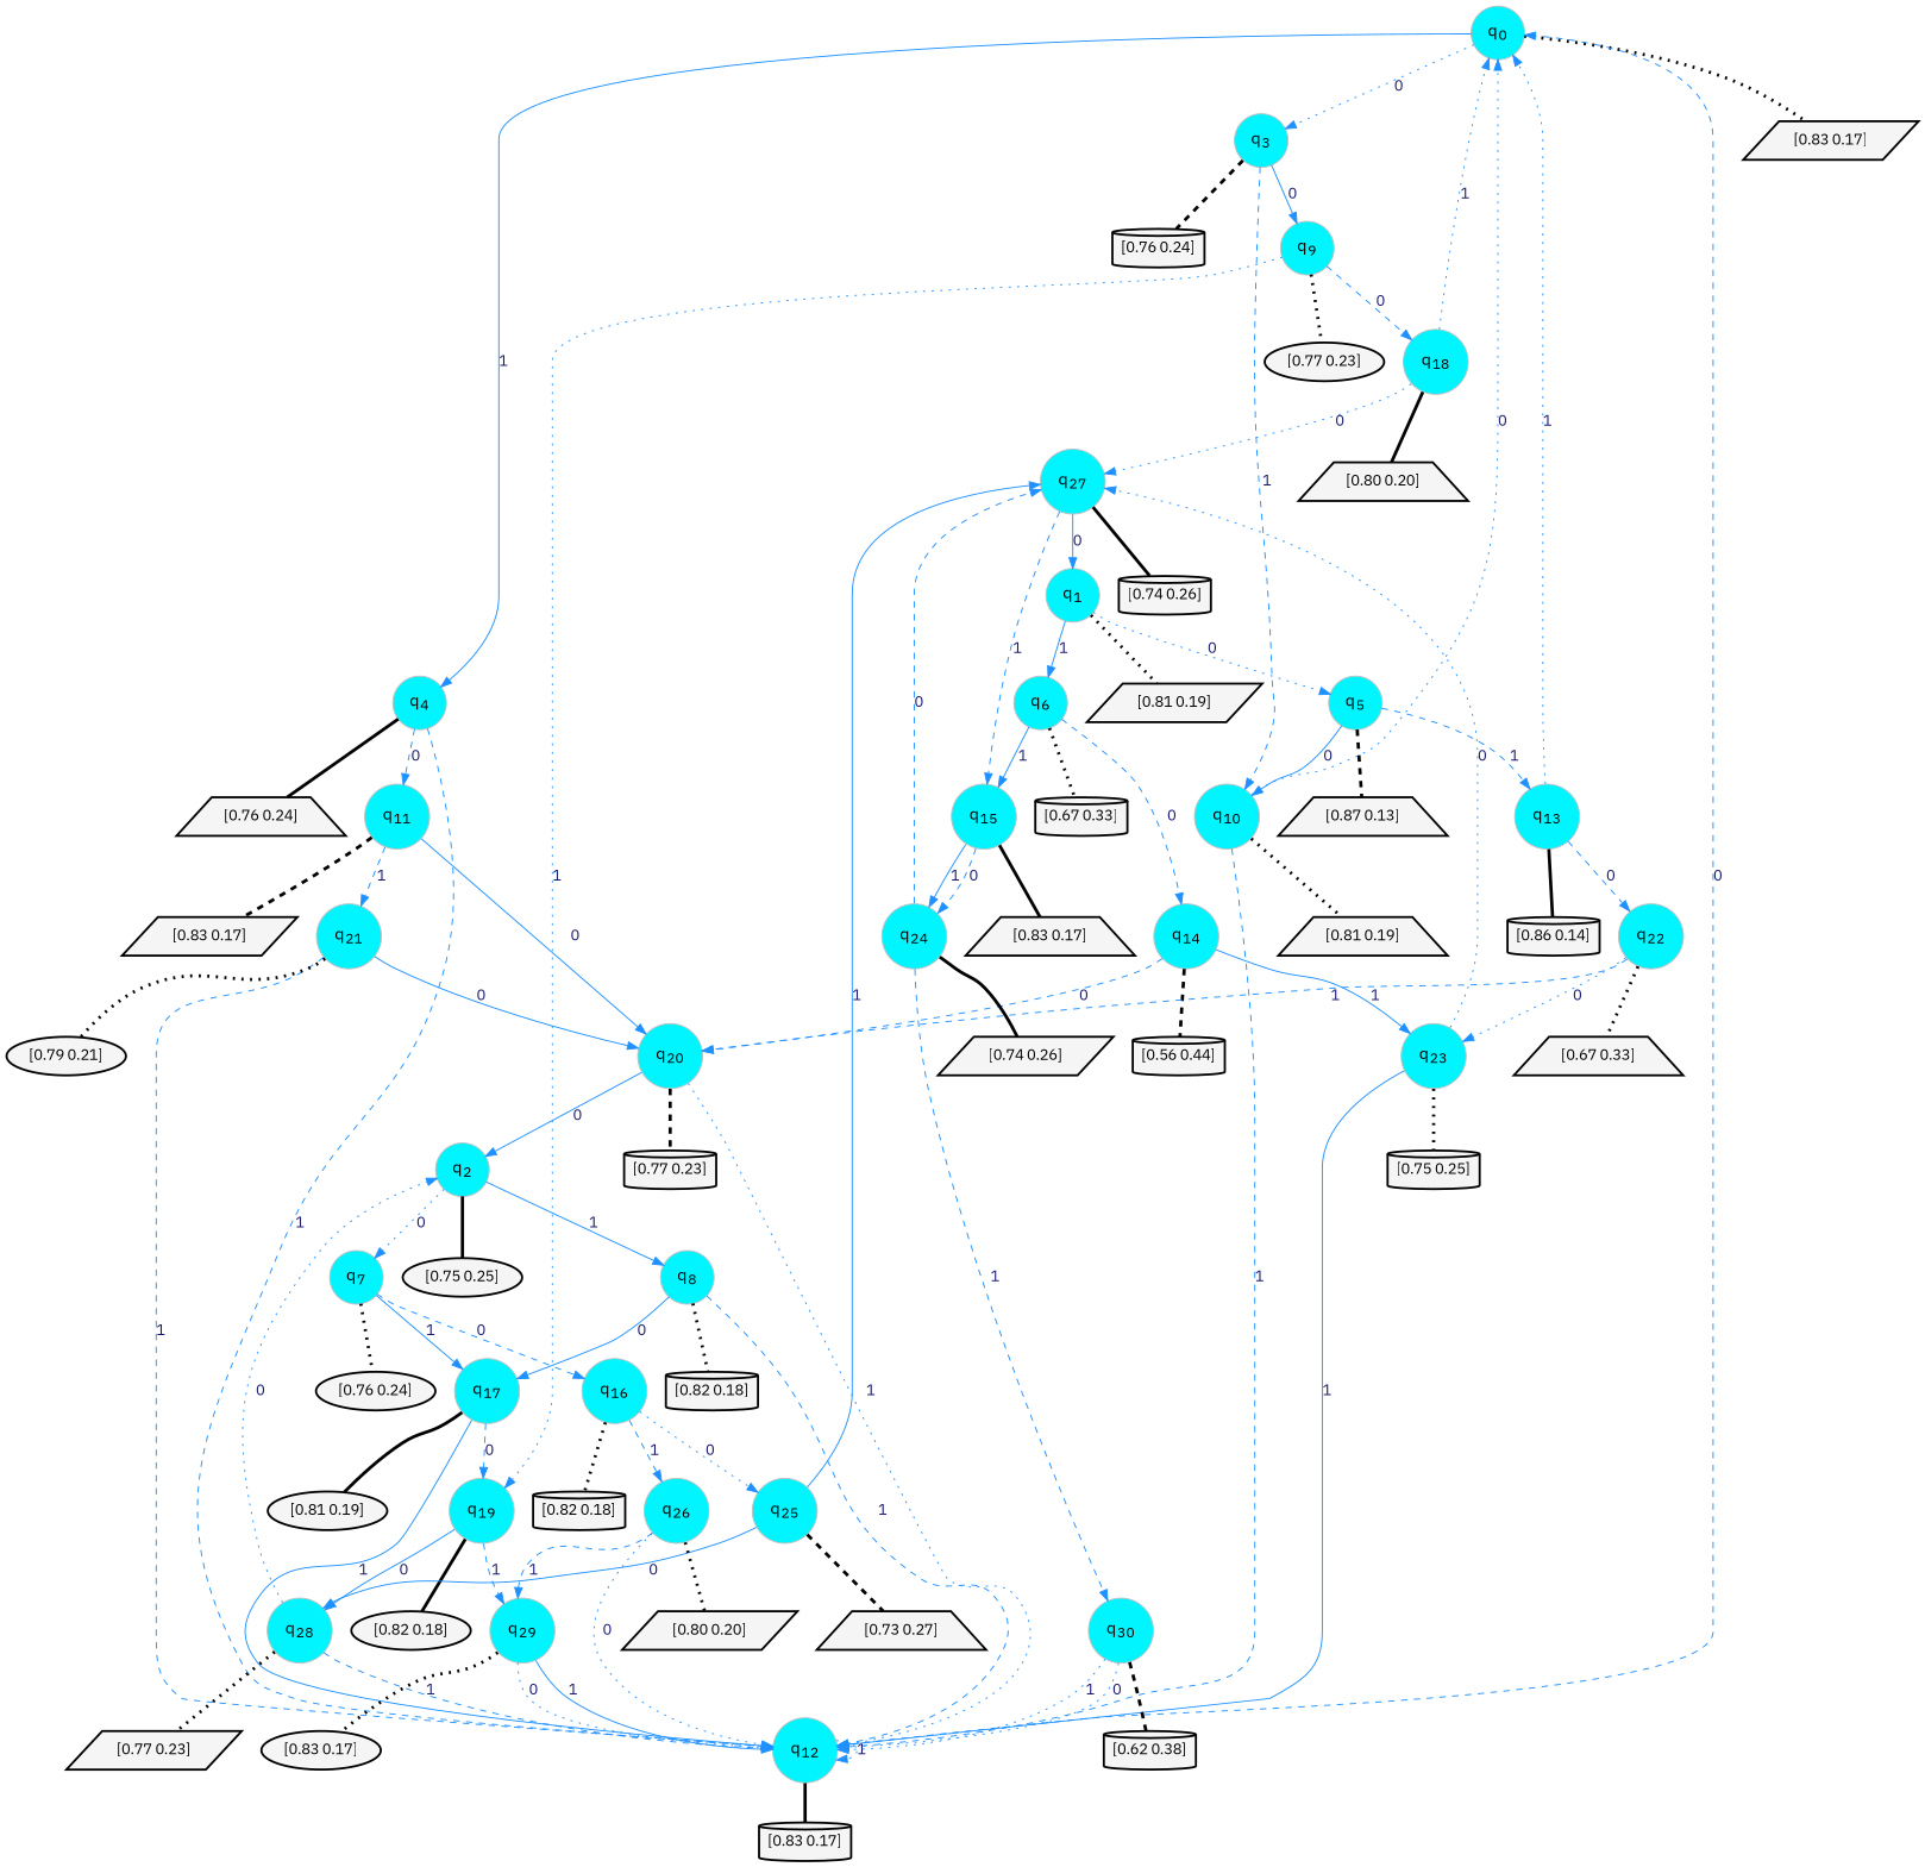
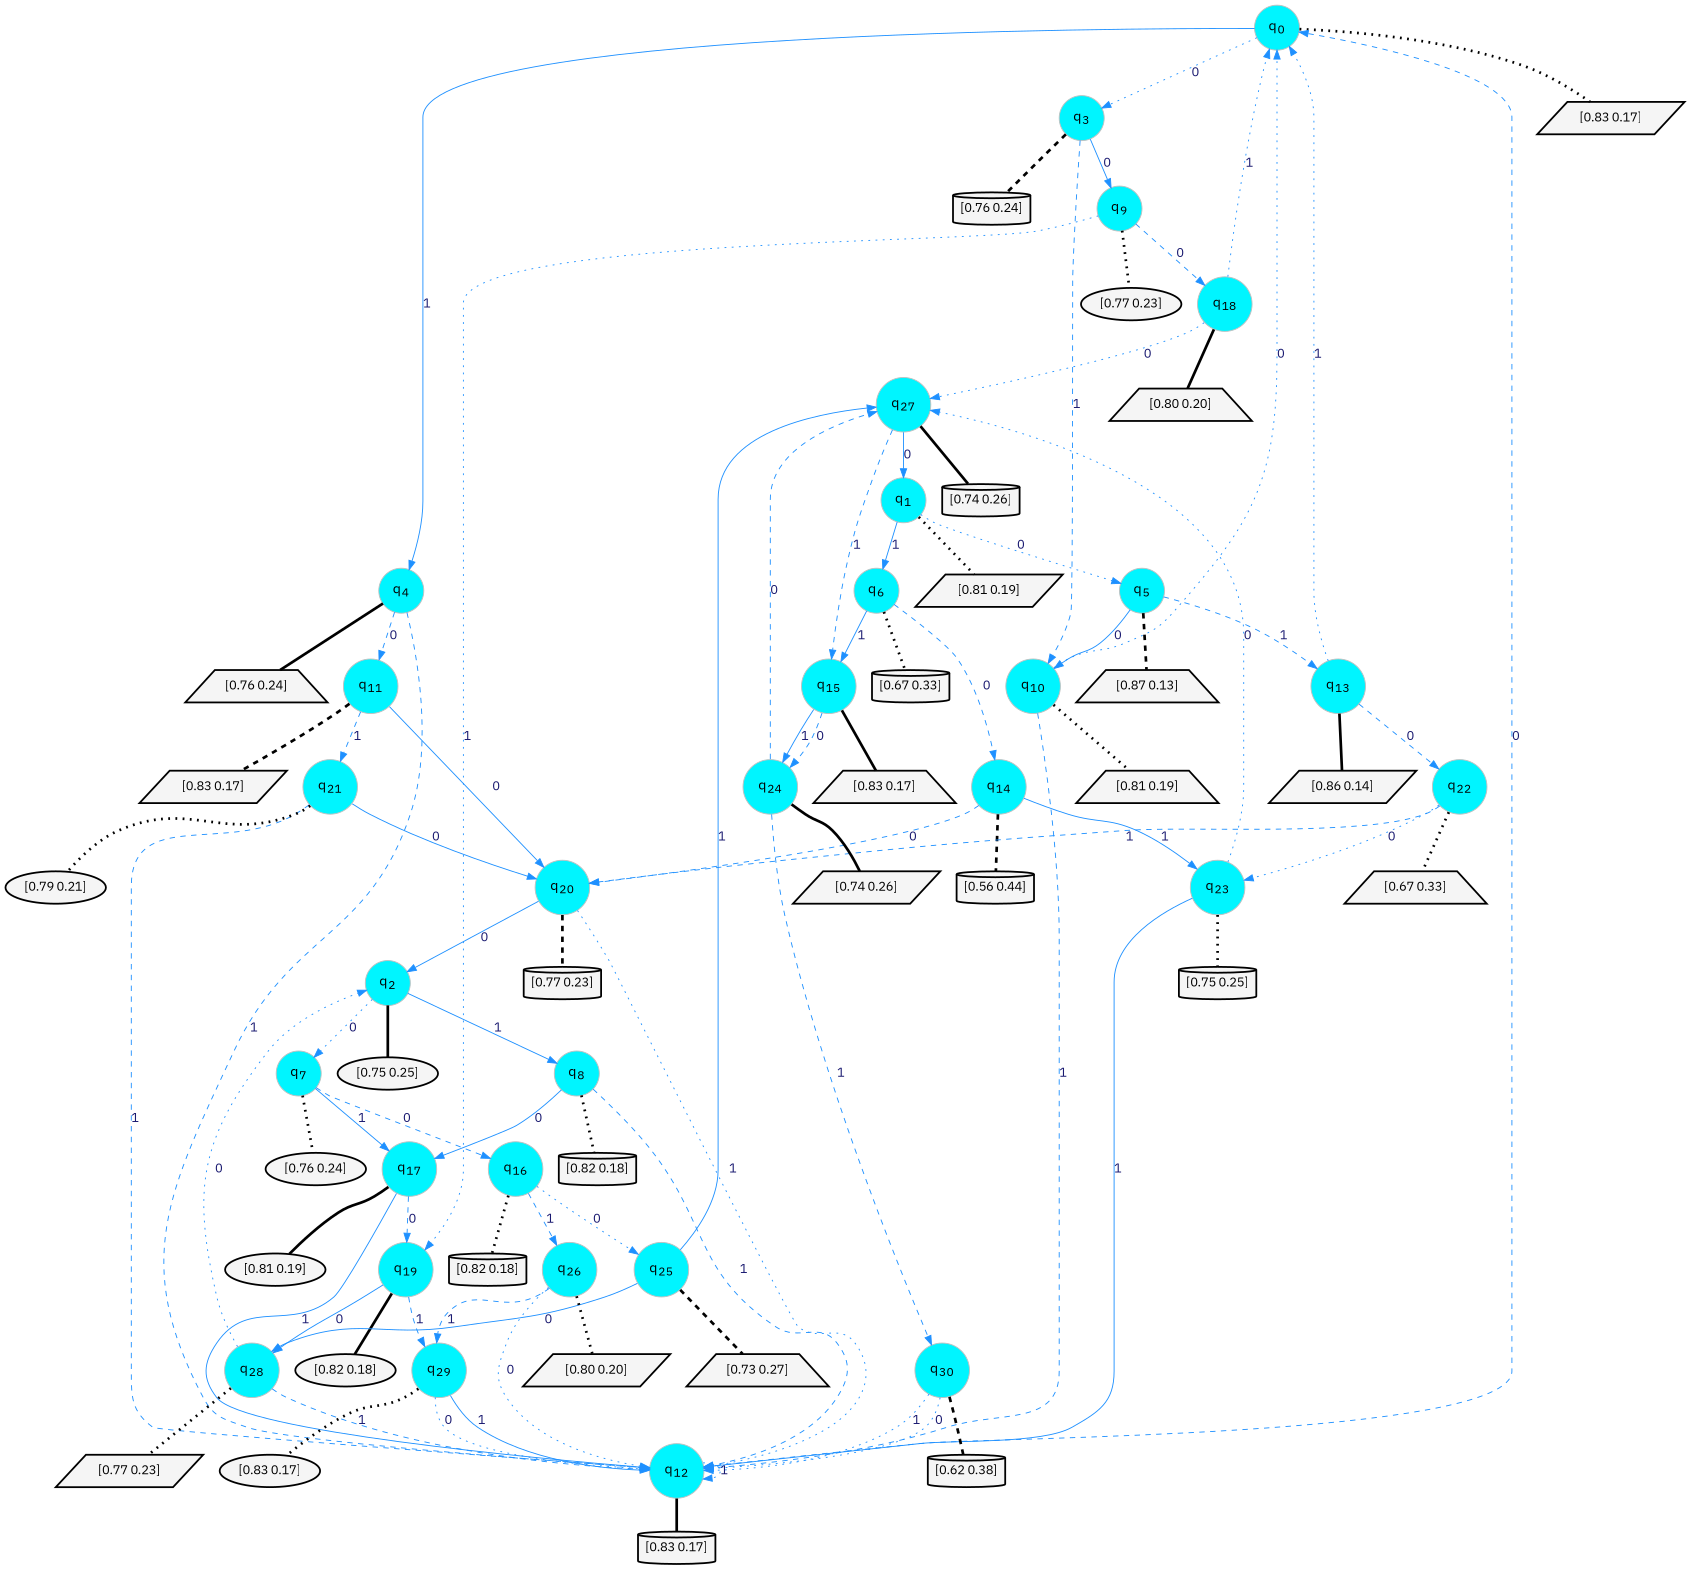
  digraph {
    fontname="IBM Plex Sans"
    rankdir=TD
    node [color=gray fillcolor=turquoise1 fontcolor=black fontname="IBM Plex Sans" fontsize=16 fontweight=bold shape=circle style=filled]
    edge [arrowsize=1 color=dodgerblue1 fontcolor=midnightblue fontname="IBM Plex Sans" fontweight=bold penwidth=1 style=dotted weight=20]
    n1 [label=<q<SUB>0</SUB>>]
    n2 [label=<q<SUB>3</SUB>>]
    n3 [label=<q<SUB>4</SUB>>]
    n4 [color=black fillcolor=whitesmoke fontsize=14 label="[0.83 0.17]" penwidth=2 shape=parallelogram]
    n5 [label=<q<SUB>9</SUB>>]
    n6 [label=<q<SUB>10</SUB>>]
    n7 [color=black fillcolor=whitesmoke fontsize=14 label="[0.76 0.24]" penwidth=2 shape=cylinder]
    n8 [label=<q<SUB>11</SUB>>]
    n9 [label=<q<SUB>12</SUB>>]
    n10 [color=black fillcolor=whitesmoke fontsize=14 label="[0.76 0.24]" penwidth=2 shape=trapezium]
    n11 [label=<q<SUB>1</SUB>>]
    n12 [label=<q<SUB>5</SUB>>]
    n13 [label=<q<SUB>6</SUB>>]
    n14 [color=black fillcolor=whitesmoke fontsize=14 label="[0.81 0.19]" penwidth=2 shape=parallelogram]
    n15 [label=<q<SUB>13</SUB>>]
    n16 [color=black fillcolor=whitesmoke fontsize=14 label="[0.87 0.13]" penwidth=2 shape=trapezium]
    n17 [label=<q<SUB>14</SUB>>]
    n18 [label=<q<SUB>15</SUB>>]
    n19 [color=black fillcolor=whitesmoke fontsize=14 label="[0.67 0.33]" penwidth=2 shape=cylinder]
    n20 [label=<q<SUB>2</SUB>>]
    n21 [label=<q<SUB>7</SUB>>]
    n22 [label=<q<SUB>8</SUB>>]
    n23 [color=black fillcolor=whitesmoke fontsize=14 label="[0.75 0.25]" penwidth=2 shape=ellipse]
    n24 [label=<q<SUB>16</SUB>>]
    n25 [label=<q<SUB>17</SUB>>]
    n26 [color=black fillcolor=whitesmoke fontsize=14 label="[0.76 0.24]" penwidth=2 shape=ellipse]
    n27 [color=black fillcolor=whitesmoke fontsize=14 label="[0.82 0.18]" penwidth=2 shape=cylinder]
    n28 [label=<q<SUB>18</SUB>>]
    n29 [label=<q<SUB>19</SUB>>]
    n30 [color=black fillcolor=whitesmoke fontsize=14 label="[0.77 0.23]" penwidth=2 shape=ellipse]
    n31 [color=black fillcolor=whitesmoke fontsize=14 label="[0.81 0.19]" penwidth=2 shape=trapezium]
    n32 [label=<q<SUB>20</SUB>>]
    n33 [label=<q<SUB>21</SUB>>]
    n34 [color=black fillcolor=whitesmoke fontsize=14 label="[0.83 0.17]" penwidth=2 shape=parallelogram]
    n35 [color=black fillcolor=whitesmoke fontsize=14 label="[0.83 0.17]" penwidth=2 shape=cylinder]
    n36 [label=<q<SUB>22</SUB>>]
-   n37 [color=black fillcolor=whitesmoke fontsize=14 label="[0.86 0.14]" penwidth=2 shape=cylinder]
+   n37 [color=black fillcolor=whitesmoke fontsize=14 label="[0.86 0.14]" penwidth=2 shape=parallelogram]
    n38 [label=<q<SUB>23</SUB>>]
    n39 [color=black fillcolor=whitesmoke fontsize=14 label="[0.56 0.44]" penwidth=2 shape=cylinder]
    n40 [label=<q<SUB>24</SUB>>]
    n41 [color=black fillcolor=whitesmoke fontsize=14 label="[0.83 0.17]" penwidth=2 shape=trapezium]
    n42 [label=<q<SUB>25</SUB>>]
    n43 [label=<q<SUB>26</SUB>>]
    n44 [color=black fillcolor=whitesmoke fontsize=14 label="[0.82 0.18]" penwidth=2 shape=cylinder]
    n45 [color=black fillcolor=whitesmoke fontsize=14 label="[0.81 0.19]" penwidth=2 shape=ellipse]
    n46 [label=<q<SUB>27</SUB>>]
    n47 [color=black fillcolor=whitesmoke fontsize=14 label="[0.80 0.20]" penwidth=2 shape=trapezium]
    n48 [label=<q<SUB>28</SUB>>]
    n49 [label=<q<SUB>29</SUB>>]
    n50 [color=black fillcolor=whitesmoke fontsize=14 label="[0.82 0.18]" penwidth=2 shape=ellipse]
    n51 [color=black fillcolor=whitesmoke fontsize=14 label="[0.77 0.23]" penwidth=2 shape=cylinder]
    n52 [color=black fillcolor=whitesmoke fontsize=14 label="[0.79 0.21]" penwidth=2 shape=ellipse]
    n53 [color=black fillcolor=whitesmoke fontsize=14 label="[0.67 0.33]" penwidth=2 shape=trapezium]
    n54 [color=black fillcolor=whitesmoke fontsize=14 label="[0.75 0.25]" penwidth=2 shape=cylinder]
    n55 [label=<q<SUB>30</SUB>>]
    n56 [color=black fillcolor=whitesmoke fontsize=14 label="[0.74 0.26]" penwidth=2 shape=parallelogram]
    n57 [color=black fillcolor=whitesmoke fontsize=14 label="[0.73 0.27]" penwidth=2 shape=trapezium]
    n58 [color=black fillcolor=whitesmoke fontsize=14 label="[0.80 0.20]" penwidth=2 shape=parallelogram]
    n59 [color=black fillcolor=whitesmoke fontsize=14 label="[0.74 0.26]" penwidth=2 shape=cylinder]
    n60 [color=black fillcolor=whitesmoke fontsize=14 label="[0.77 0.23]" penwidth=2 shape=parallelogram]
    n61 [color=black fillcolor=whitesmoke fontsize=14 label="[0.83 0.17]" penwidth=2 shape=ellipse]
    n62 [color=black fillcolor=whitesmoke fontsize=14 label="[0.62 0.38]" penwidth=2 shape=cylinder]
    n1 -> n2 [label=0]
    n1 -> n3 [label=1 style=solid]
    n1 -> n4 [arrowhead=none color=black penwidth=3]
    n2 -> n5 [label=0 style=solid]
    n2 -> n6 [label=1 style=dashed]
    n2 -> n7 [arrowhead=none color=black penwidth=3 style=dashed]
    n3 -> n8 [label=0 style=dashed]
    n3 -> n9 [label=1 style=dashed]
    n3 -> n10 [arrowhead=none color=black penwidth=3 style=solid]
    n5 -> n28 [label=0 style=dashed]
    n5 -> n29 [label=1]
    n5 -> n30 [arrowhead=none color=black penwidth=3]
    n6 -> n1 [label=0]
    n6 -> n9 [label=1 style=dashed]
    n6 -> n31 [arrowhead=none color=black penwidth=3]
    n8 -> n32 [label=0 style=solid]
    n8 -> n33 [label=1 style=dashed]
    n8 -> n34 [arrowhead=none color=black penwidth=3 style=dashed]
    n9 -> n1 [label=0 style=dashed]
    n9 -> n9 [label=1]
    n9 -> n35 [arrowhead=none color=black penwidth=3 style=solid]
    n11 -> n12 [label=0]
    n11 -> n13 [label=1 style=solid]
    n11 -> n14 [arrowhead=none color=black penwidth=3]
    n12 -> n6 [label=0 style=solid]
    n12 -> n15 [label=1 style=dashed]
    n12 -> n16 [arrowhead=none color=black penwidth=3 style=dashed]
    n13 -> n17 [label=0 style=dashed]
    n13 -> n18 [label=1 style=solid]
    n13 -> n19 [arrowhead=none color=black penwidth=3]
    n15 -> n1 [label=1]
    n15 -> n36 [label=0 style=dashed]
    n15 -> n37 [arrowhead=none color=black penwidth=3 style=solid]
    n17 -> n32 [label=0 style=dashed]
    n17 -> n38 [label=1 style=solid]
    n17 -> n39 [arrowhead=none color=black penwidth=3 style=dashed]
    n18 -> n40 [label=0 style=dashed]
    n18 -> n40 [label=1 style=solid]
    n18 -> n41 [arrowhead=none color=black penwidth=3 style=solid]
    n20 -> n21 [label=0]
    n20 -> n22 [label=1 style=solid]
    n20 -> n23 [arrowhead=none color=black penwidth=3 style=solid]
    n21 -> n24 [label=0 style=dashed]
    n21 -> n25 [label=1 style=solid]
    n21 -> n26 [arrowhead=none color=black penwidth=3]
    n22 -> n9 [label=1 style=dashed]
    n22 -> n25 [label=0 style=solid]
    n22 -> n27 [arrowhead=none color=black penwidth=3]
    n24 -> n42 [label=0]
    n24 -> n43 [label=1 style=dashed]
    n24 -> n44 [arrowhead=none color=black penwidth=3]
    n25 -> n9 [label=1 style=solid]
    n25 -> n29 [label=0 style=dashed]
    n25 -> n45 [arrowhead=none color=black penwidth=3 style=solid]
    n28 -> n1 [label=1]
    n28 -> n46 [label=0]
    n28 -> n47 [arrowhead=none color=black penwidth=3 style=solid]
    n29 -> n48 [label=0 style=solid]
    n29 -> n49 [label=1 style=dashed]
    n29 -> n50 [arrowhead=none color=black penwidth=3 style=solid]
    n32 -> n9 [label=1]
    n32 -> n20 [label=0 style=solid]
    n32 -> n51 [arrowhead=none color=black penwidth=3 style=dashed]
    n33 -> n9 [label=1 style=dashed]
    n33 -> n32 [label=0 style=solid]
    n33 -> n52 [arrowhead=none color=black penwidth=3]
    n36 -> n32 [label=1 style=dashed]
    n36 -> n38 [label=0]
    n36 -> n53 [arrowhead=none color=black penwidth=3]
    n38 -> n9 [label=1 style=solid]
    n38 -> n46 [label=0]
    n38 -> n54 [arrowhead=none color=black penwidth=3]
    n40 -> n46 [label=0 style=dashed]
    n40 -> n55 [label=1 style=dashed]
    n40 -> n56 [arrowhead=none color=black penwidth=3 style=solid]
    n42 -> n46 [label=1 style=solid]
    n42 -> n48 [label=0 style=solid]
    n42 -> n57 [arrowhead=none color=black penwidth=3 style=dashed]
    n43 -> n9 [label=0]
    n43 -> n49 [label=1 style=dashed]
    n43 -> n58 [arrowhead=none color=black penwidth=3]
    n46 -> n11 [label=0 style=solid]
    n46 -> n18 [label=1 style=dashed]
    n46 -> n59 [arrowhead=none color=black penwidth=3 style=solid]
    n48 -> n9 [label=1 style=dashed]
    n48 -> n20 [label=0]
    n48 -> n60 [arrowhead=none color=black penwidth=3]
    n49 -> n9 [label=0]
    n49 -> n9 [label=1 style=solid]
    n49 -> n61 [arrowhead=none color=black penwidth=3]
    n55 -> n9 [label=0]
    n55 -> n9 [label=1]
    n55 -> n62 [arrowhead=none color=black penwidth=3 style=dashed]
  }
